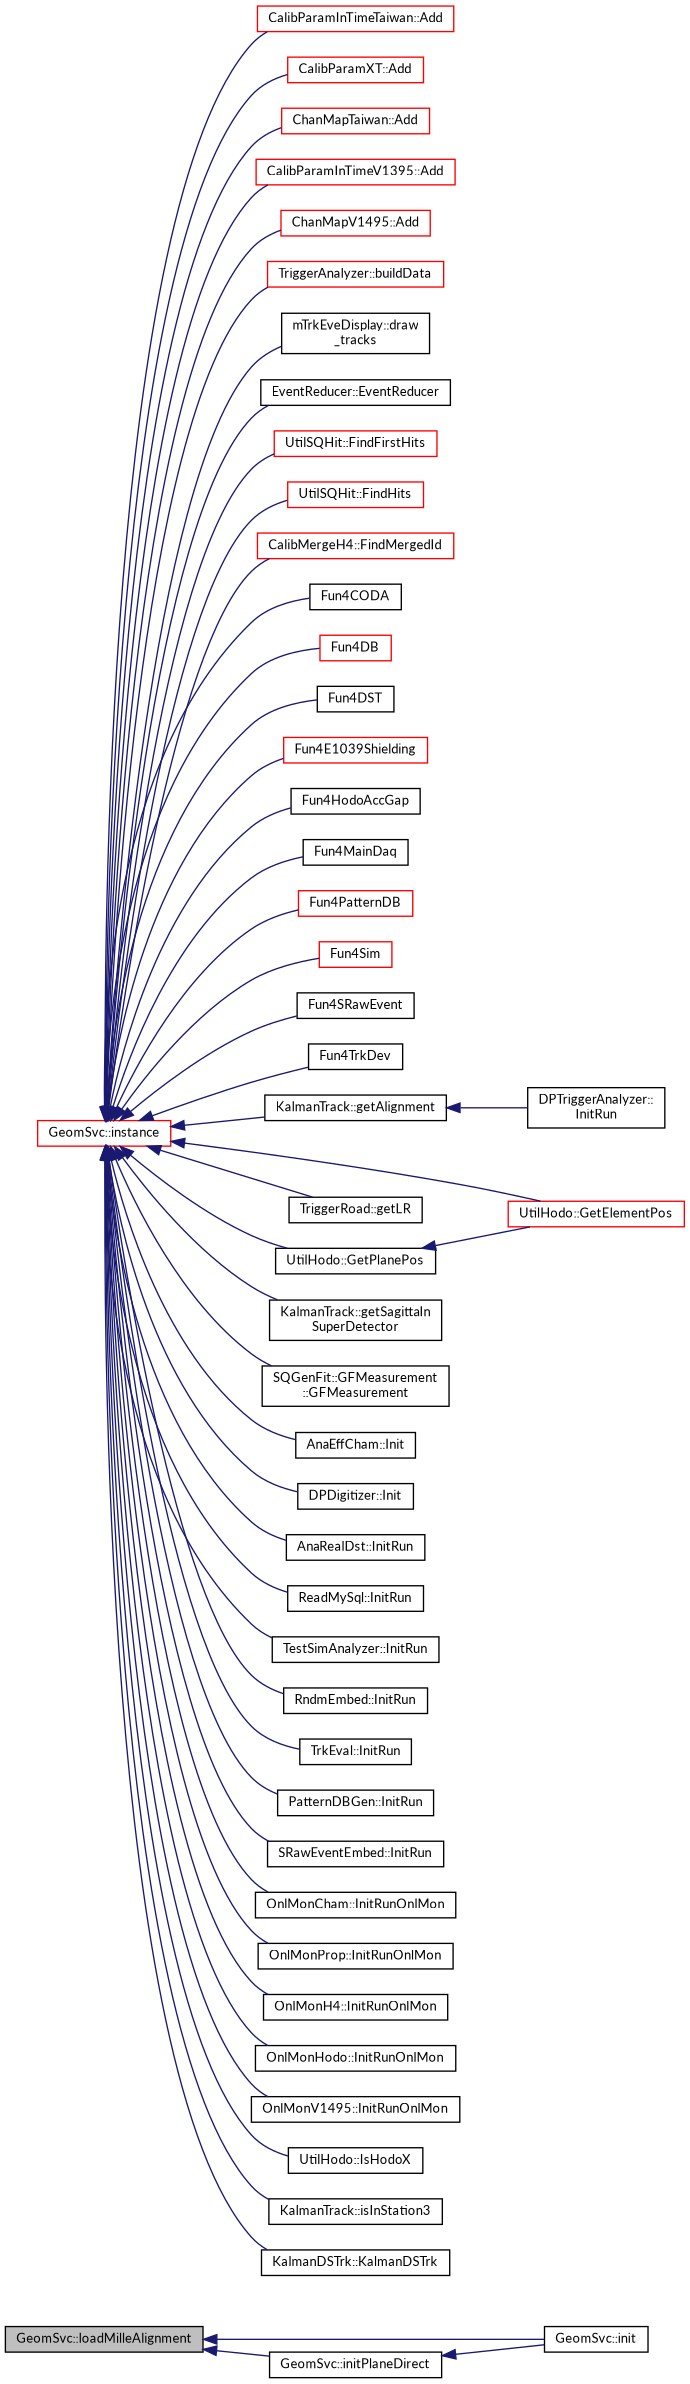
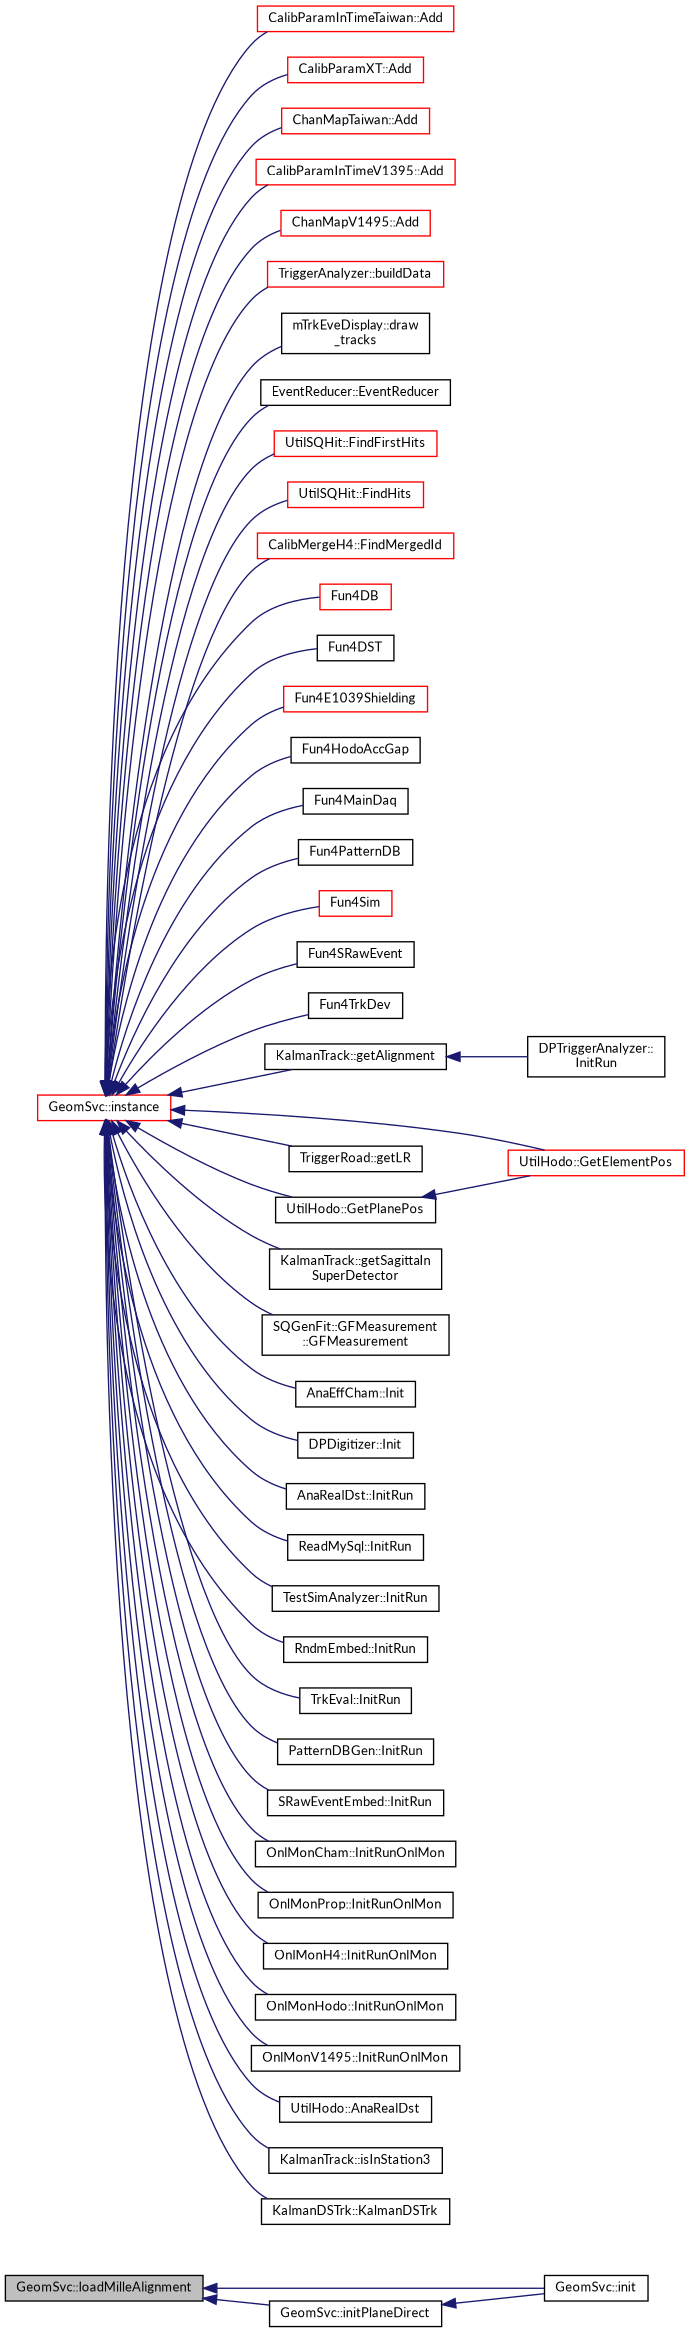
  digraph {
    fontname=Lato
    rankdir=LR
    node [color=black fontname=Lato fontsize=10 shape=record]
    edge [color=midnightblue dir=back fontname=Lato fontsize=10 labelfontname=FreeSans labelfontsize=10 style=solid]
    n1 [fillcolor=grey75 fontcolor=black height=0.2 label="GeomSvc::loadMilleAlignment" style=filled width=0.4]
    n2 [height=0.2 label="GeomSvc::init" width=0.4]
    n3 [height=0.2 label="GeomSvc::initPlaneDirect" width=0.4]
    n4 [color=red height=0.2 label="GeomSvc::instance" width=0.4]
    n5 [color=red height=0.2 label="CalibParamInTimeTaiwan::Add" width=0.4]
    n6 [color=red height=0.2 label="CalibParamXT::Add" width=0.4]
    n7 [color=red height=0.2 label="ChanMapTaiwan::Add" width=0.4]
    n8 [color=red height=0.2 label="CalibParamInTimeV1395::Add" width=0.4]
    n9 [color=red height=0.2 label="ChanMapV1495::Add" width=0.4]
    n10 [color=red height=0.2 label="TriggerAnalyzer::buildData" width=0.4]
    n11 [height=0.2 label="mTrkEveDisplay::draw\l_tracks" width=0.4]
    n12 [height=0.2 label="EventReducer::EventReducer" width=0.4]
    n13 [color=red height=0.2 label="UtilSQHit::FindFirstHits" width=0.4]
    n14 [color=red height=0.2 label="UtilSQHit::FindHits" width=0.4]
    n15 [color=red height=0.2 label="CalibMergeH4::FindMergedId" width=0.4]
-   n16 [height=0.2 label=Fun4CODA width=0.4]
    n17 [color=red height=0.2 label=Fun4DB width=0.4]
    n18 [height=0.2 label=Fun4DST width=0.4]
    n19 [color=red height=0.2 label=Fun4E1039Shielding width=0.4]
    n20 [height=0.2 label=Fun4HodoAccGap width=0.4]
    n21 [height=0.2 label=Fun4MainDaq width=0.4]
-   n22 [color=red height=0.2 label=Fun4PatternDB width=0.4]
+   n22 [height=0.2 label=Fun4PatternDB width=0.4]
    n23 [color=red height=0.2 label=Fun4Sim width=0.4]
    n24 [height=0.2 label=Fun4SRawEvent width=0.4]
    n25 [height=0.2 label=Fun4TrkDev width=0.4]
    n26 [height=0.2 label="KalmanTrack::getAlignment" width=0.4]
    n27 [color=red height=0.2 label="UtilHodo::GetElementPos" width=0.4]
    n28 [height=0.2 label="TriggerRoad::getLR" width=0.4]
    n29 [height=0.2 label="UtilHodo::GetPlanePos" width=0.4]
    n30 [height=0.2 label="KalmanTrack::getSagittaIn\lSuperDetector" width=0.4]
    n31 [height=0.2 label="SQGenFit::GFMeasurement\l::GFMeasurement" width=0.4]
    n32 [height=0.2 label="AnaEffCham::Init" width=0.4]
    n33 [height=0.2 label="DPDigitizer::Init" width=0.4]
    n34 [height=0.2 label="AnaRealDst::InitRun" width=0.4]
    n35 [height=0.2 label="ReadMySql::InitRun" width=0.4]
    n36 [height=0.2 label="TestSimAnalyzer::InitRun" width=0.4]
    n37 [height=0.2 label="RndmEmbed::InitRun" width=0.4]
    n38 [height=0.2 label="TrkEval::InitRun" width=0.4]
    n39 [height=0.2 label="PatternDBGen::InitRun" width=0.4]
    n40 [height=0.2 label="SRawEventEmbed::InitRun" width=0.4]
    n41 [height=0.2 label="OnlMonCham::InitRunOnlMon" width=0.4]
    n42 [height=0.2 label="OnlMonProp::InitRunOnlMon" width=0.4]
    n43 [height=0.2 label="OnlMonH4::InitRunOnlMon" width=0.4]
    n44 [height=0.2 label="OnlMonHodo::InitRunOnlMon" width=0.4]
    n45 [height=0.2 label="OnlMonV1495::InitRunOnlMon" width=0.4]
-   n46 [height=0.2 label="UtilHodo::IsHodoX" width=0.4]
+   n46 [height=0.2 label="UtilHodo::AnaRealDst" width=0.4]
    n47 [height=0.2 label="KalmanTrack::isInStation3" width=0.4]
    n48 [height=0.2 label="KalmanDSTrk::KalmanDSTrk" width=0.4]
    n49 [height=0.2 label="DPTriggerAnalyzer::\lInitRun" width=0.4]
    n1 -> n2
    n1 -> n3
    n3 -> n2
    n4 -> n5
    n4 -> n6
    n4 -> n7
    n4 -> n8
    n4 -> n9
    n4 -> n10
    n4 -> n11
    n4 -> n12
    n4 -> n13
    n4 -> n14
    n4 -> n15
-   n4 -> n16
    n4 -> n17
    n4 -> n18
    n4 -> n19
    n4 -> n20
    n4 -> n21
    n4 -> n22
    n4 -> n23
    n4 -> n24
    n4 -> n25
    n4 -> n26
    n4 -> n27
    n4 -> n28
    n4 -> n29
    n4 -> n30
    n4 -> n31
    n4 -> n32
    n4 -> n33
    n4 -> n34
    n4 -> n35
    n4 -> n36
    n4 -> n37
    n4 -> n38
    n4 -> n39
    n4 -> n40
    n4 -> n41
    n4 -> n42
    n4 -> n43
    n4 -> n44
    n4 -> n45
    n4 -> n46
    n4 -> n47
    n4 -> n48
    n26 -> n49
    n29 -> n27
  }
